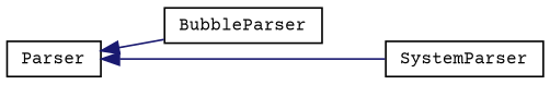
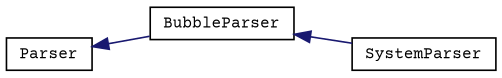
  digraph {
    fontname="Courier Prime"
    rankdir=LR
    node [color=black fillcolor=white fontname="Courier Prime" fontsize=10 shape=record style=filled]
    edge [color=midnightblue dir=back fontname="Courier Prime" fontsize=10 labelfontname=Helvetica labelfontsize=10 style=solid]
    n1 [height=0.2 label=Parser width=0.4]
    n2 [height=0.2 label=BubbleParser width=0.4]
    n3 [height=0.2 label=SystemParser width=0.4]
    n1 -> n2
-   n1 -> n3
+   n2 -> n3
  }
